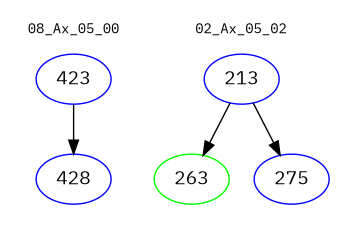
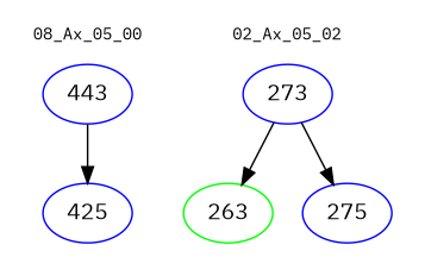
  digraph {
    fontname="IBM Plex Mono"
    node [color=blue fontname="IBM Plex Mono"]
    edge [color=black fontname="IBM Plex Mono"]
-   n1 [label=423]
-   n2 [label=428]
-   n3 [label=213]
+   n1 [label=443]
+   n2 [label=425]
+   n3 [label=273]
    n4 [color=green label=263]
    n5 [label=275]
    subgraph cluster_1 {
      color=white
      fontsize=10
      label="08_Ax_05_00"
      n1
      n2
    }
    subgraph cluster_2 {
      color=white
      fontsize=10
      label="02_Ax_05_02"
      n3
      n4
      n5
    }
    n1 -> n2
    n3 -> n4
    n3 -> n5
  }
